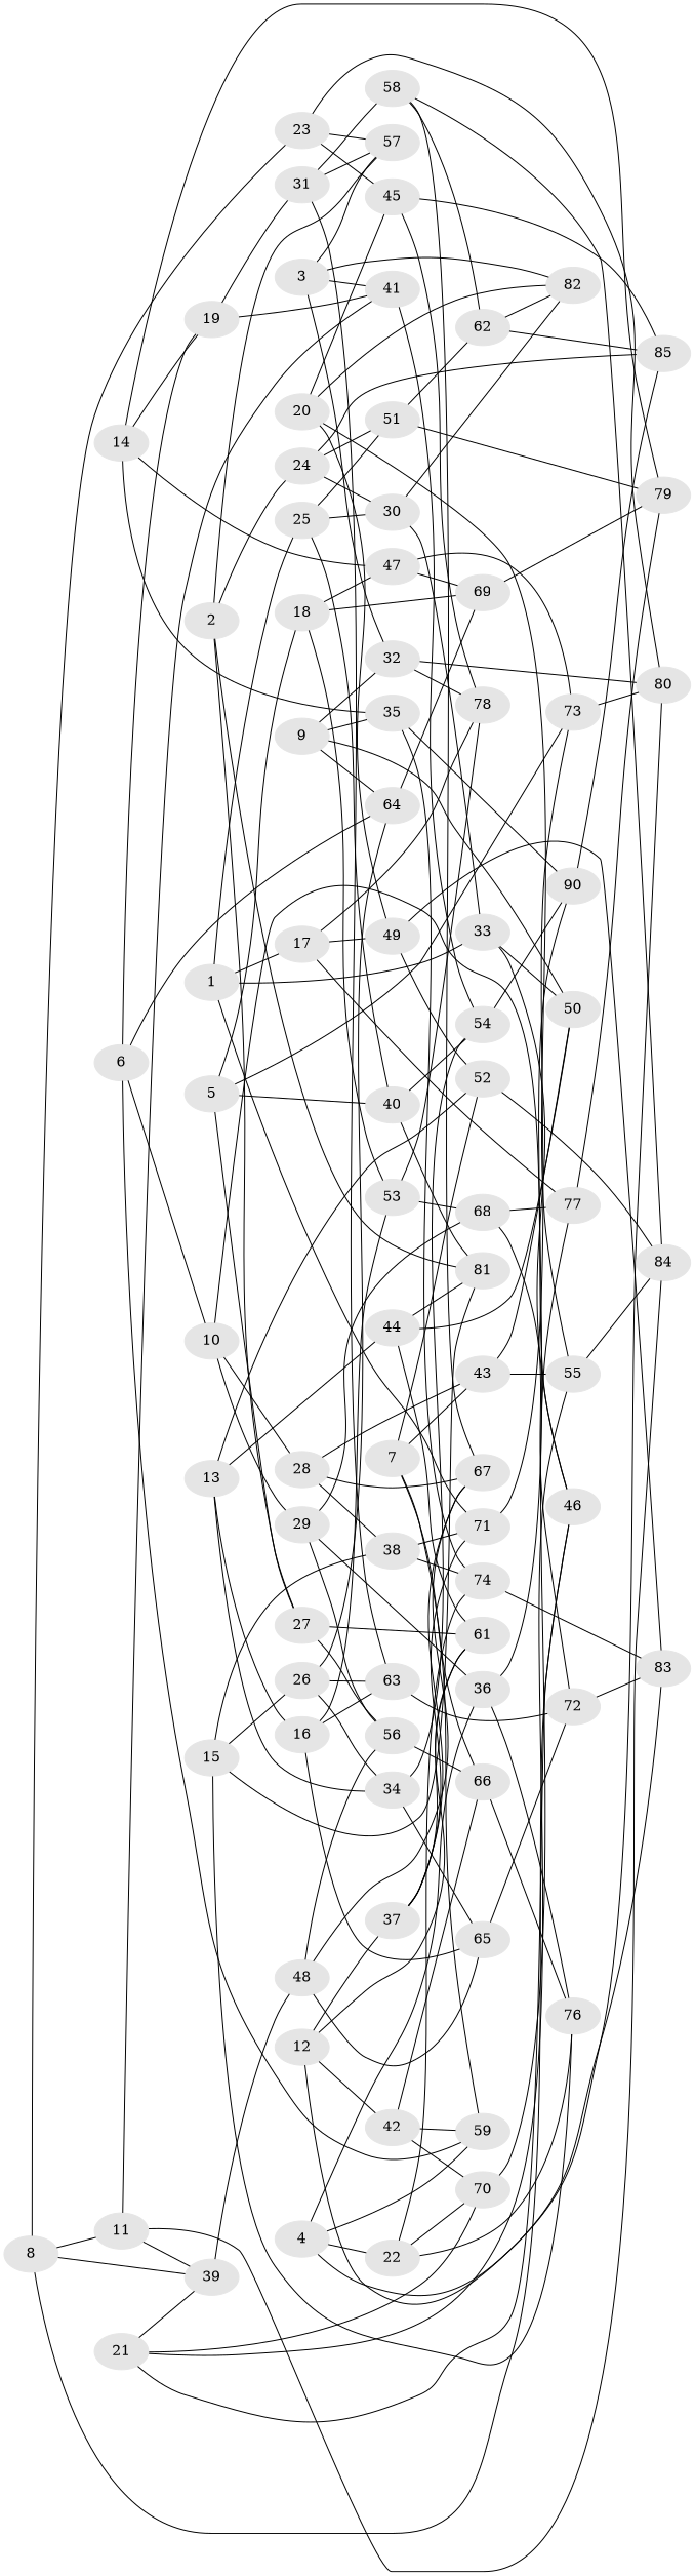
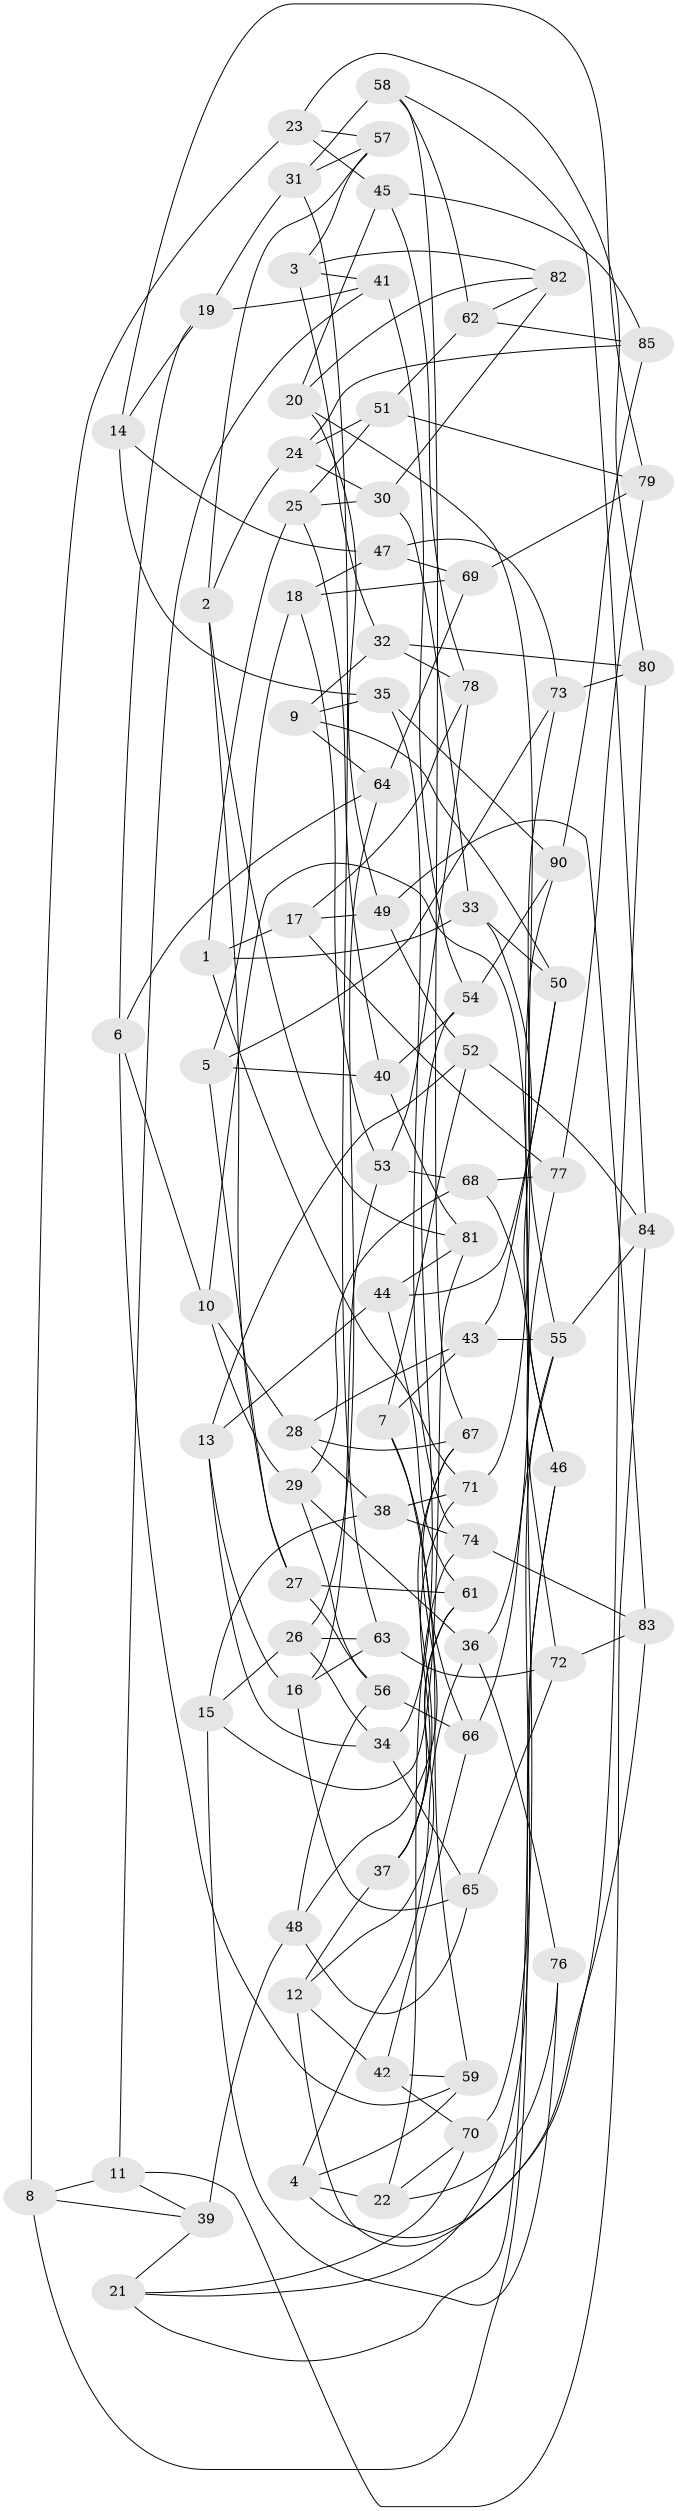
  graph {
    rankdir=LR
    node [color=gray90 style=filled]
    1
    17
    25
    33
    71
    49
    77
    78
    40
    30
    51
    46
    50
    73
    2
    24
    27
    57
    81
    n20 [label=85]
    61
    56
    3
    32
    41
    82
    80
    54
    4
    22
    36
    59
    76
    70
    74
    n36 [label=90]
    5
    18
    47
    53
    69
    6
    10
    19
    64
    28
    29
    31
    7
    43
    52
    66
    55
    84
    8
    11
    23
    39
    45
    48
    9
    35
    38
    67
    68
    12
    37
    42
    83
    13
    16
    34
    44
    63
    65
    14
    79
    15
    26
    72
    58
    20
    21
    62
    1 -- 17
    1 -- 25
    1 -- 33
    1 -- 71
    17 -- 49
    17 -- 77
    17 -- 78
    25 -- 40
    25 -- 30
    25 -- 51
    33 -- 46
    33 -- 50
    71 -- 73
    49 -- 52
    49 -- 83
    77 -- 79
    40 -- 81
    40 -- 54
    30 -- 33
    30 -- 82
    51 -- 79
    51 -- 62
    73 -- 80
    2 -- 24
    2 -- 27
    2 -- 57
    2 -- 81
    24 -- 30
    24 -- 51
    24 -- n20
    27 -- 61
    27 -- 56
    56 -- 66
    3 -- 57
    3 -- 32
    3 -- 41
    3 -- 82
    32 -- 78
    32 -- 80
    41 -- 54
    54 -- n36
    4 -- 80
    4 -- 22
    4 -- 36
    4 -- 59
    22 -- 76
    22 -- 70
    22 -- 74
    36 -- 76
    36 -- n36
    70 -- 77
    74 -- 83
    n36 -- n20
    5 -- 40
    5 -- 73
    5 -- 27
    5 -- 18
    18 -- 47
    18 -- 53
    18 -- 69
    47 -- 73
    47 -- 69
    53 -- 78
    53 -- 68
    69 -- 79
    6 -- 59
    6 -- 10
    6 -- 19
    6 -- 64
    10 -- 46
    10 -- 28
    10 -- 29
    19 -- 41
    19 -- 31
    64 -- 69
    28 -- 43
    28 -- 38
    28 -- 67
    29 -- 56
    29 -- 36
    29 -- 68
    31 -- 57
    31 -- 63
    31 -- 58
    7 -- 59
    7 -- 43
    7 -- 52
    7 -- 66
    43 -- 50
    43 -- 55
    52 -- 84
-   66 -- 76
+   66 -- 55
    55 -- 84
    8 -- 46
    8 -- 11
    8 -- 23
    8 -- 39
    11 -- 41
    11 -- 84
    11 -- 39
    23 -- 57
    23 -- 80
    23 -- 45
    39 -- 48
    45 -- 78
    45 -- n20
    48 -- 56
    48 -- 67
    48 -- 65
    9 -- 50
    9 -- 32
    9 -- 64
    9 -- 35
    35 -- 74
    35 -- n36
    38 -- 71
    38 -- 74
    68 -- 77
    68 -- 72
    12 -- 61
    12 -- 37
    12 -- 42
    12 -- 83
    37 -- 71
    37 -- 61
    37 -- 67
    42 -- 59
    42 -- 70
    42 -- 66
    13 -- 52
    13 -- 16
    13 -- 34
    13 -- 44
    16 -- 53
    16 -- 63
    16 -- 65
    34 -- 54
    34 -- 65
    44 -- 50
    44 -- 81
    44 -- 61
    63 -- 72
    65 -- 72
    14 -- 47
    14 -- 19
    14 -- 35
    14 -- 79
    15 -- 81
    15 -- 76
    15 -- 38
    15 -- 26
    26 -- 64
    26 -- 34
    26 -- 63
    72 -- 83
    58 -- 84
    58 -- 67
    58 -- 62
    20 -- 49
    20 -- 82
    20 -- 55
    20 -- 45
    21 -- 46
    21 -- 70
    21 -- 55
    21 -- 39
    62 -- n20
    62 -- 82
  }
